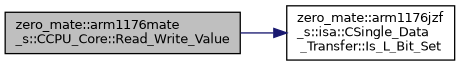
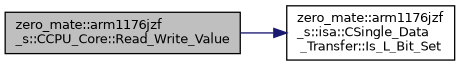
  digraph {
    rankdir=LR
    node [color=black fontname=Helvetica fontsize=10 shape=record]
-   n1 [fillcolor=grey75 fontcolor=black height=0.2 label="zero_mate::arm1176mate\l_s::CCPU_Core::Read_Write_Value" style=filled width=0.4]
+   n1 [fillcolor=grey75 fontcolor=black height=0.2 label="zero_mate::arm1176jzf\l_s::CCPU_Core::Read_Write_Value" style=filled width=0.4]
    n2 [height=0.2 label="zero_mate::arm1176jzf\l_s::isa::CSingle_Data\l_Transfer::Is_L_Bit_Set" width=0.4]
    n1 -> n2 [color=midnightblue fontname=Helvetica fontsize=10 labelfontname=Helvetica labelfontsize=10 style=solid]
  }
